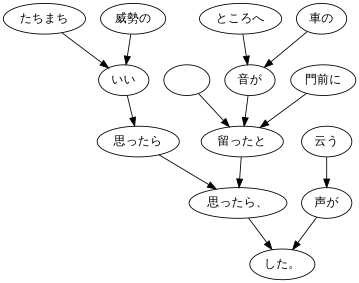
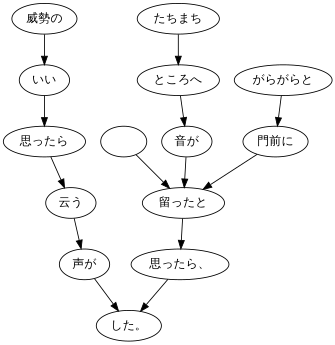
  digraph {
    n1 [label="　"]
    n2 [label="留ったと"]
    n3 [label="思ったら、"]
    n4 [label="ところへ"]
    n5 [label="音が"]
-   n6 [label="車の"]
+   n7 [label="がらがらと"]
    n8 [label="門前に"]
    n9 [label="した。"]
    n10 [label="たちまち"]
    n11 [label="いい"]
    n12 [label="思ったら"]
    n13 [label="威勢の"]
    n14 [label="云う"]
    n15 [label="声が"]
    n1 -> n2
    n2 -> n3
    n3 -> n9
    n4 -> n5
    n5 -> n2
-   n6 -> n5
+   n7 -> n8
    n8 -> n2
-   n10 -> n11
+   n10 -> n4
    n11 -> n12
-   n12 -> n3
+   n12 -> n14
    n13 -> n11
    n14 -> n15
    n15 -> n9
  }
